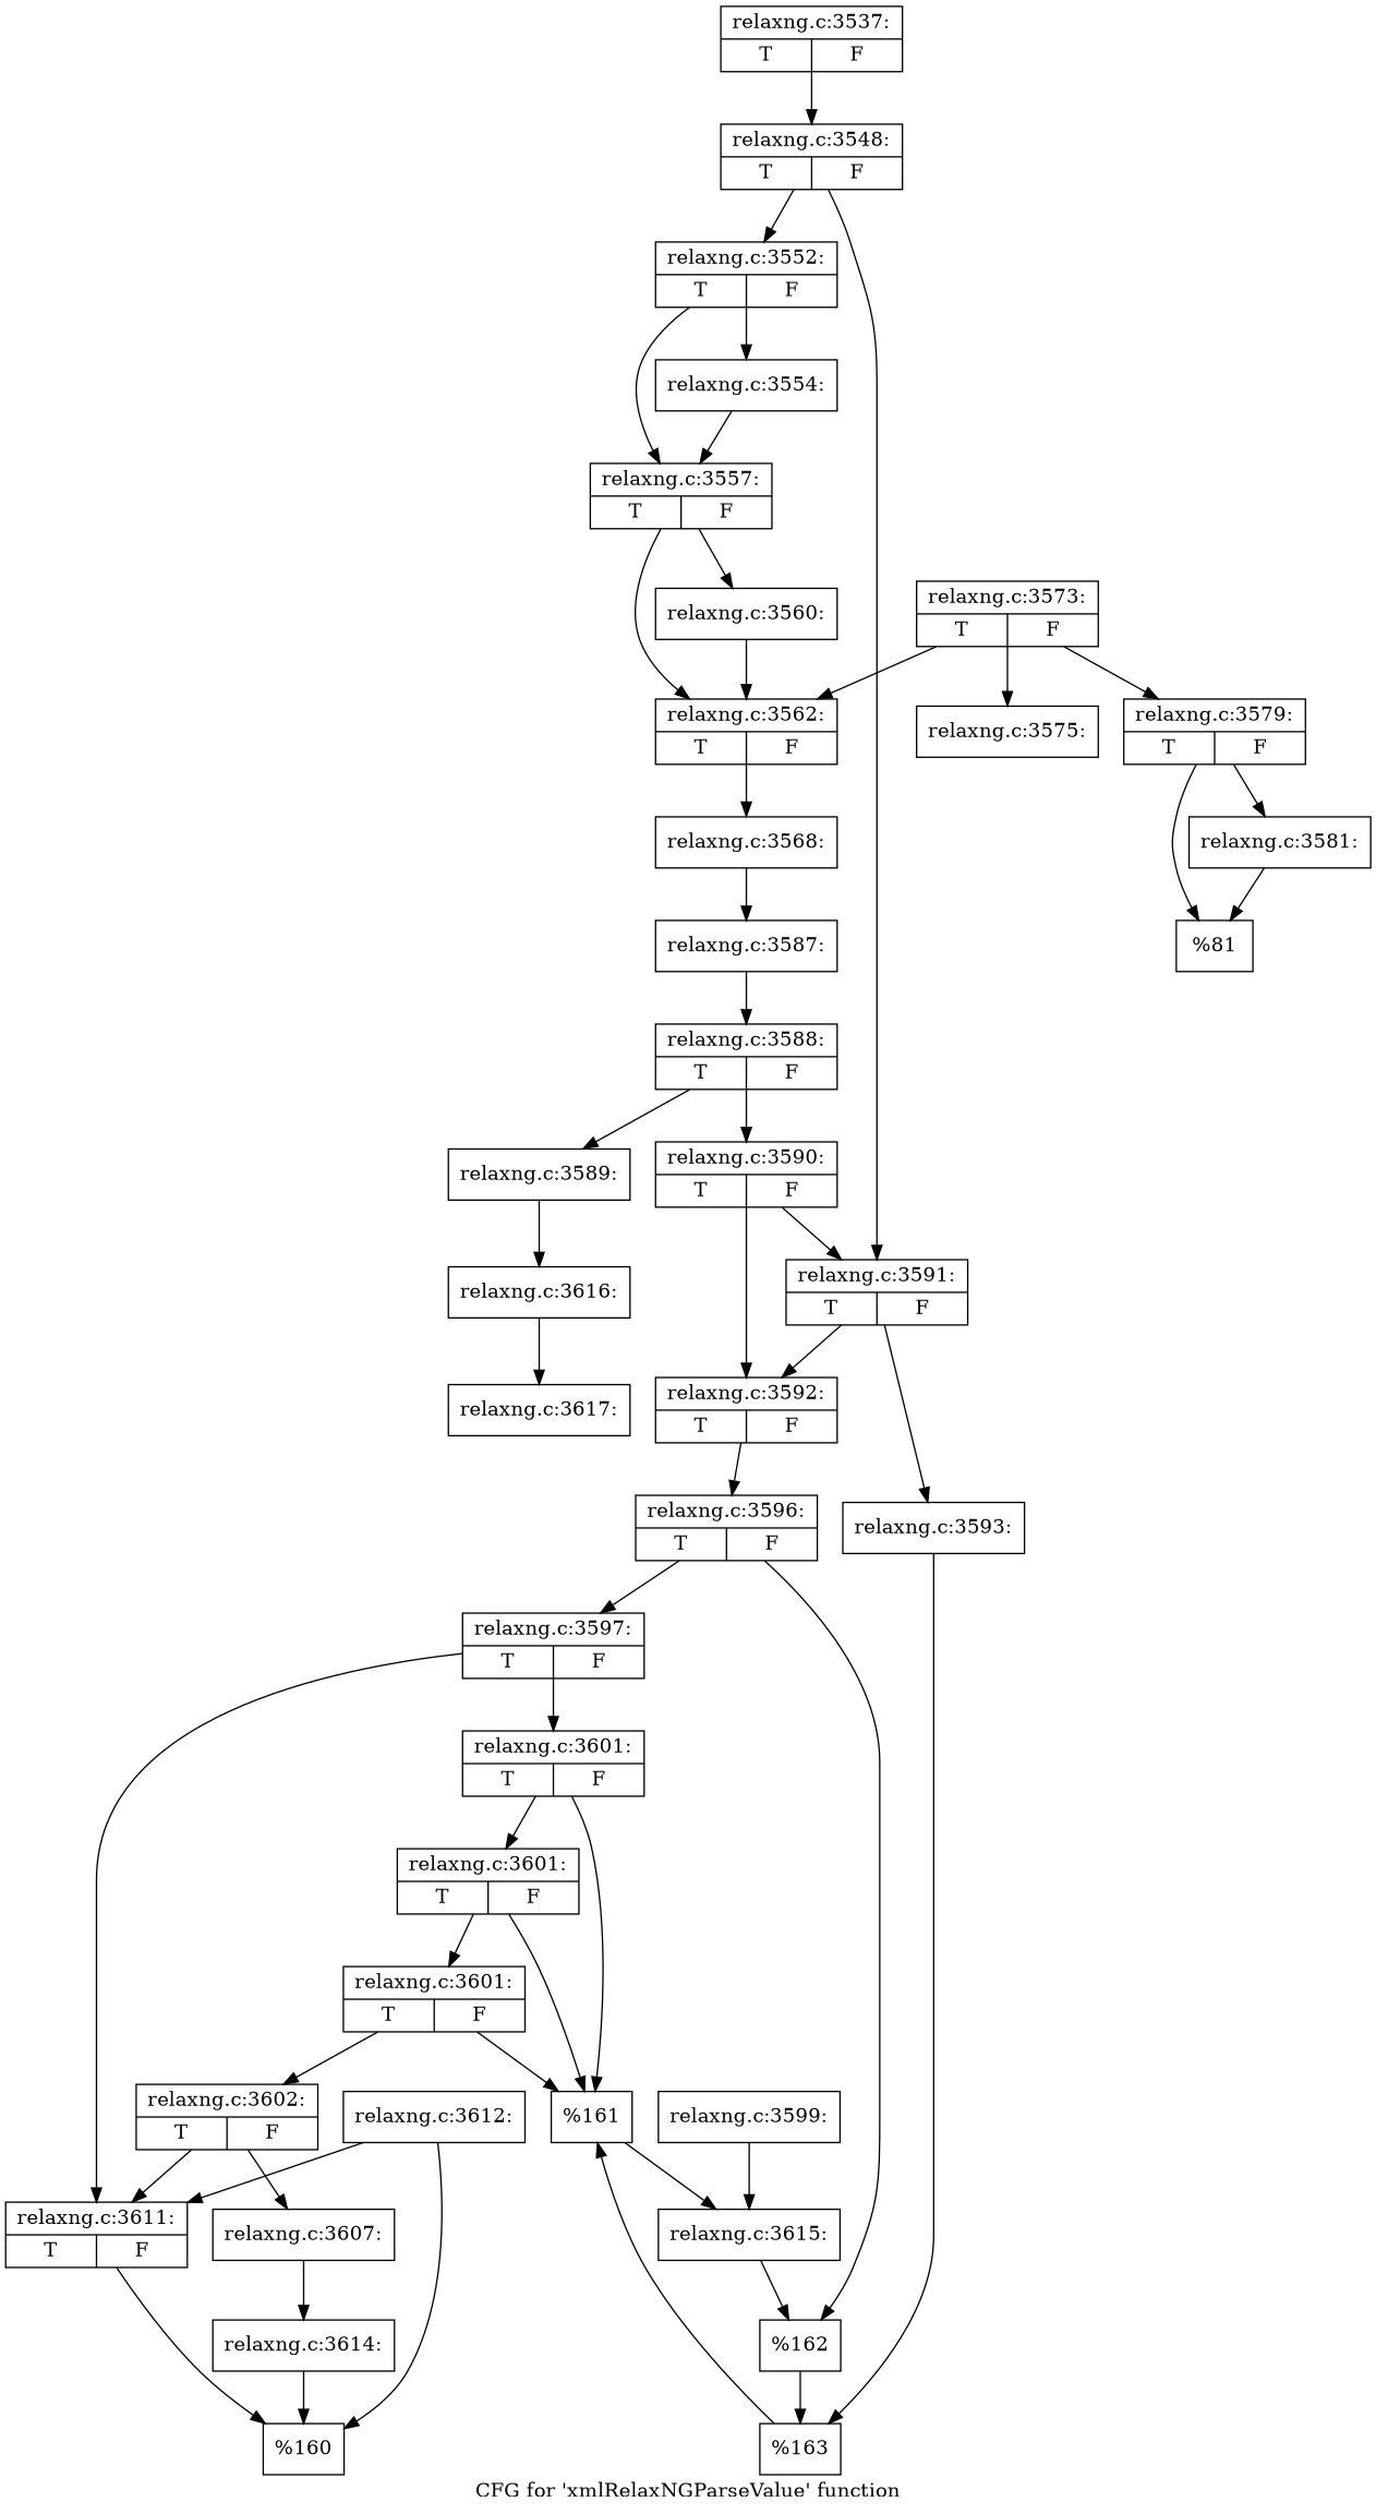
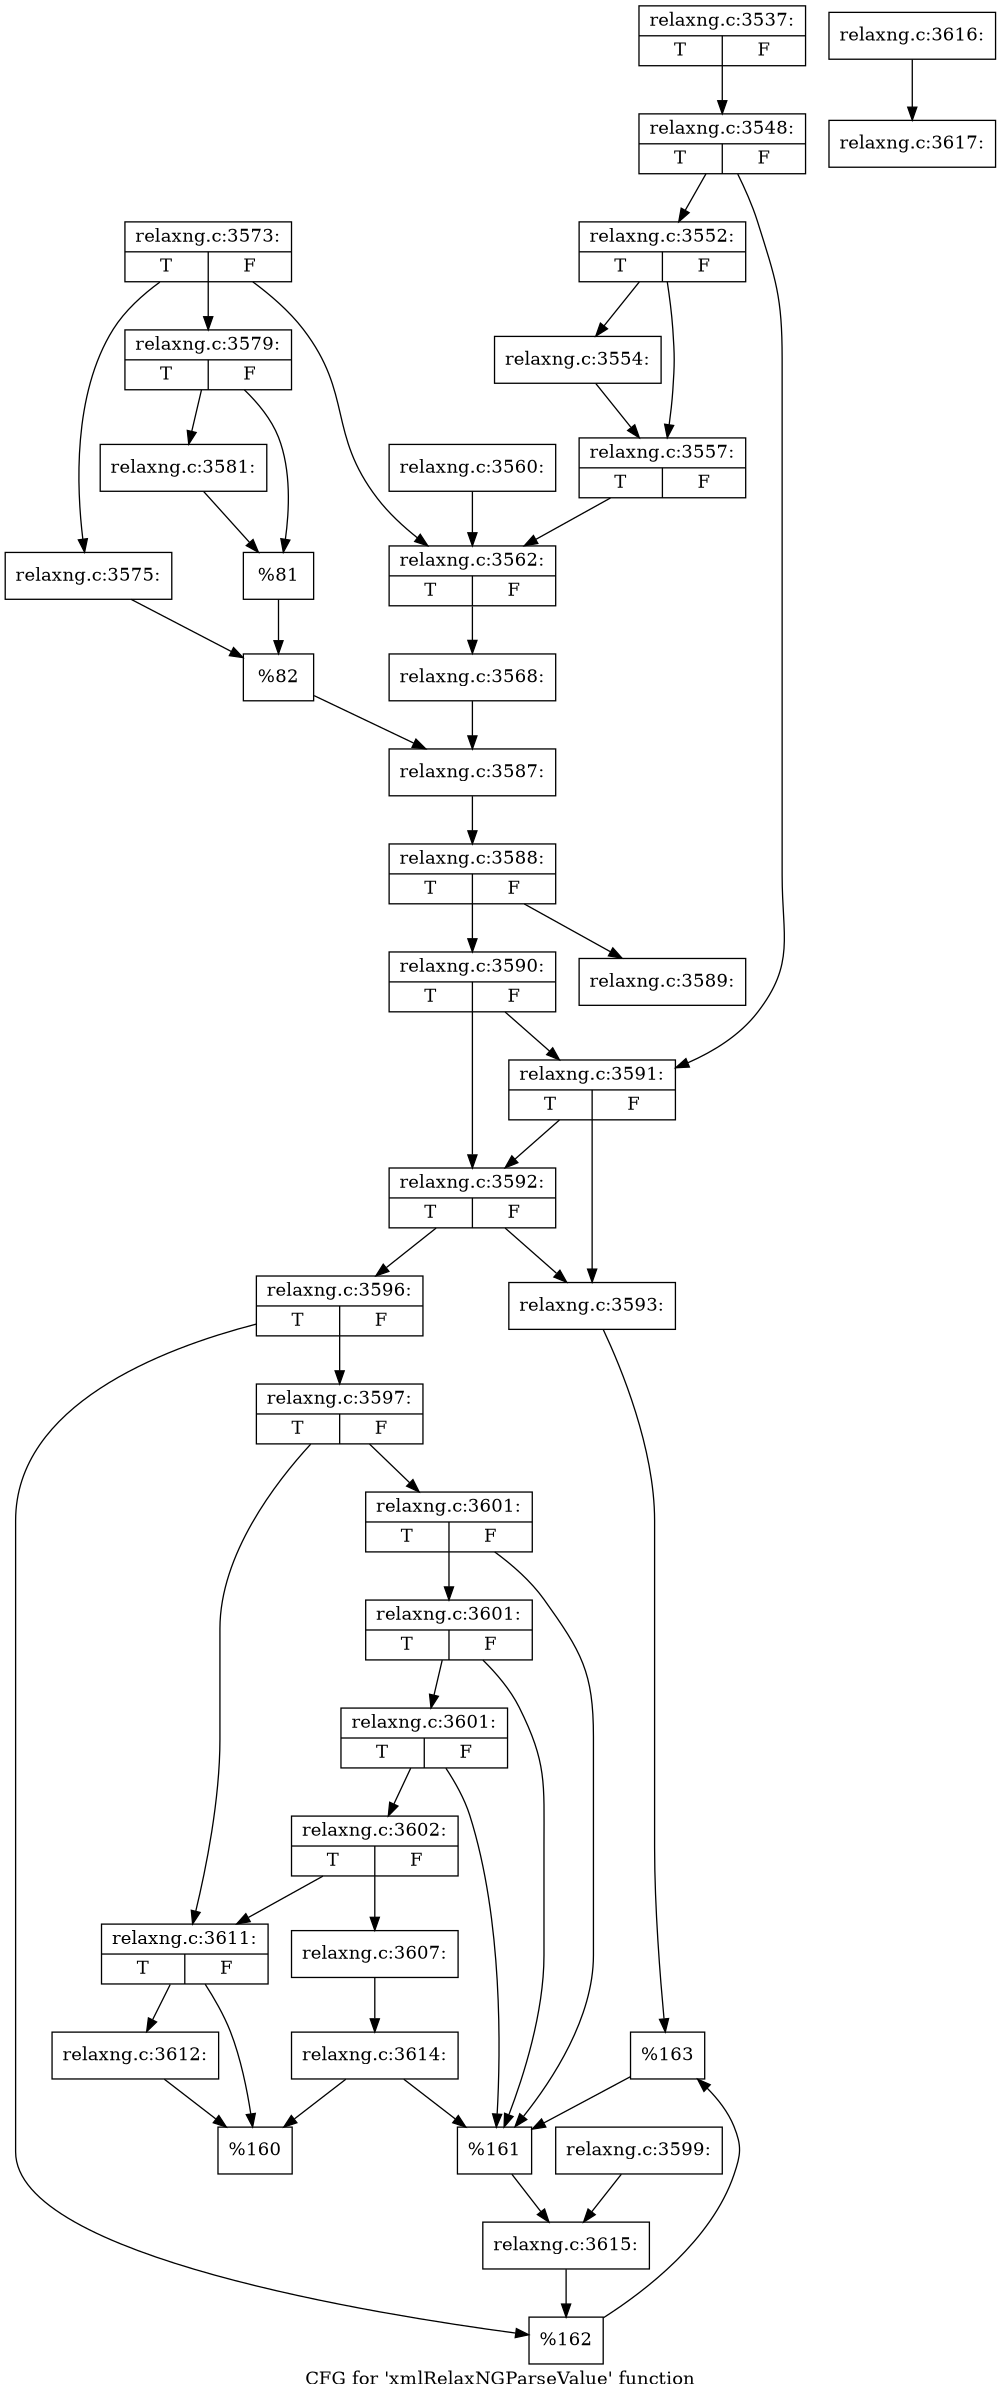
  digraph {
    label="CFG for 'xmlRelaxNGParseValue' function"
    node [shape=record]
    n1 [label="{relaxng.c:3537:|{<s0>T|<s1>F}}"]
    n2 [label="{relaxng.c:3548:|{<s0>T|<s1>F}}"]
    n3 [label="{relaxng.c:3552:|{<s0>T|<s1>F}}"]
    n4 [label="{relaxng.c:3591:|{<s0>T|<s1>F}}"]
    n5 [label="{relaxng.c:3617:}"]
    n6 [label="{relaxng.c:3554:}"]
    n7 [label="{relaxng.c:3557:|{<s0>T|<s1>F}}"]
    n8 [label="{relaxng.c:3588:|{<s0>T|<s1>F}}"]
    n9 [label="{relaxng.c:3589:}"]
    n10 [label="{relaxng.c:3590:|{<s0>T|<s1>F}}"]
    n11 [label="{relaxng.c:3560:}"]
    n12 [label="{relaxng.c:3562:|{<s0>T|<s1>F}}"]
    n13 [label="{relaxng.c:3616:}"]
    n14 [label="{relaxng.c:3592:|{<s0>T|<s1>F}}"]
    n15 [label="{relaxng.c:3568:}"]
    n16 [label="{relaxng.c:3587:}"]
    n17 [label="{relaxng.c:3573:|{<s0>T|<s1>F}}"]
    n18 [label="{relaxng.c:3575:}"]
    n19 [label="{relaxng.c:3579:|{<s0>T|<s1>F}}"]
+   n20 [label="{%82}"]
    n21 [label="{relaxng.c:3581:}"]
    n22 [label="{%81}"]
    n23 [label="{relaxng.c:3593:}"]
    n24 [label="{relaxng.c:3596:|{<s0>T|<s1>F}}"]
    n25 [label="{%163}"]
    n26 [label="{relaxng.c:3597:|{<s0>T|<s1>F}}"]
    n27 [label="{%162}"]
    n28 [label="{%161}"]
    n29 [label="{relaxng.c:3601:|{<s0>T|<s1>F}}"]
    n30 [label="{relaxng.c:3611:|{<s0>T|<s1>F}}"]
    n31 [label="{relaxng.c:3599:}"]
    n32 [label="{relaxng.c:3615:}"]
    n33 [label="{relaxng.c:3601:|{<s0>T|<s1>F}}"]
    n34 [label="{relaxng.c:3601:|{<s0>T|<s1>F}}"]
    n35 [label="{relaxng.c:3602:|{<s0>T|<s1>F}}"]
    n36 [label="{relaxng.c:3607:}"]
    n37 [label="{relaxng.c:3614:}"]
    n38 [label="{relaxng.c:3612:}"]
    n39 [label="{%160}"]
    n1 -> n2
    n2 -> n3
    n2 -> n4
    n3 -> n6
    n3 -> n7
    n4 -> n14
    n4 -> n23
    n6 -> n7
-   n7 -> n11
    n7 -> n12
    n8 -> n9
    n8 -> n10
-   n9 -> n13
    n10 -> n4
    n10 -> n14
    n11 -> n12
    n12 -> n15
    n13 -> n5
+   n14 -> n23
    n14 -> n24
    n15 -> n16
    n16 -> n8
    n17 -> n12
    n17 -> n18
    n17 -> n19
+   n18 -> n20
    n19 -> n21
    n19 -> n22
+   n20 -> n16
    n21 -> n22
+   n22 -> n20
    n23 -> n25
    n24 -> n26
    n24 -> n27
    n25 -> n28
    n26 -> n29
    n26 -> n30
    n27 -> n25
    n28 -> n32
    n29 -> n28
    n29 -> n33
-   n38 -> n30
+   n30 -> n38
    n30 -> n39
    n31 -> n32
    n32 -> n27
    n33 -> n28
    n33 -> n34
    n34 -> n28
    n34 -> n35
    n35 -> n30
    n35 -> n36
    n36 -> n37
+   n37 -> n28
    n37 -> n39
    n38 -> n39
  }
